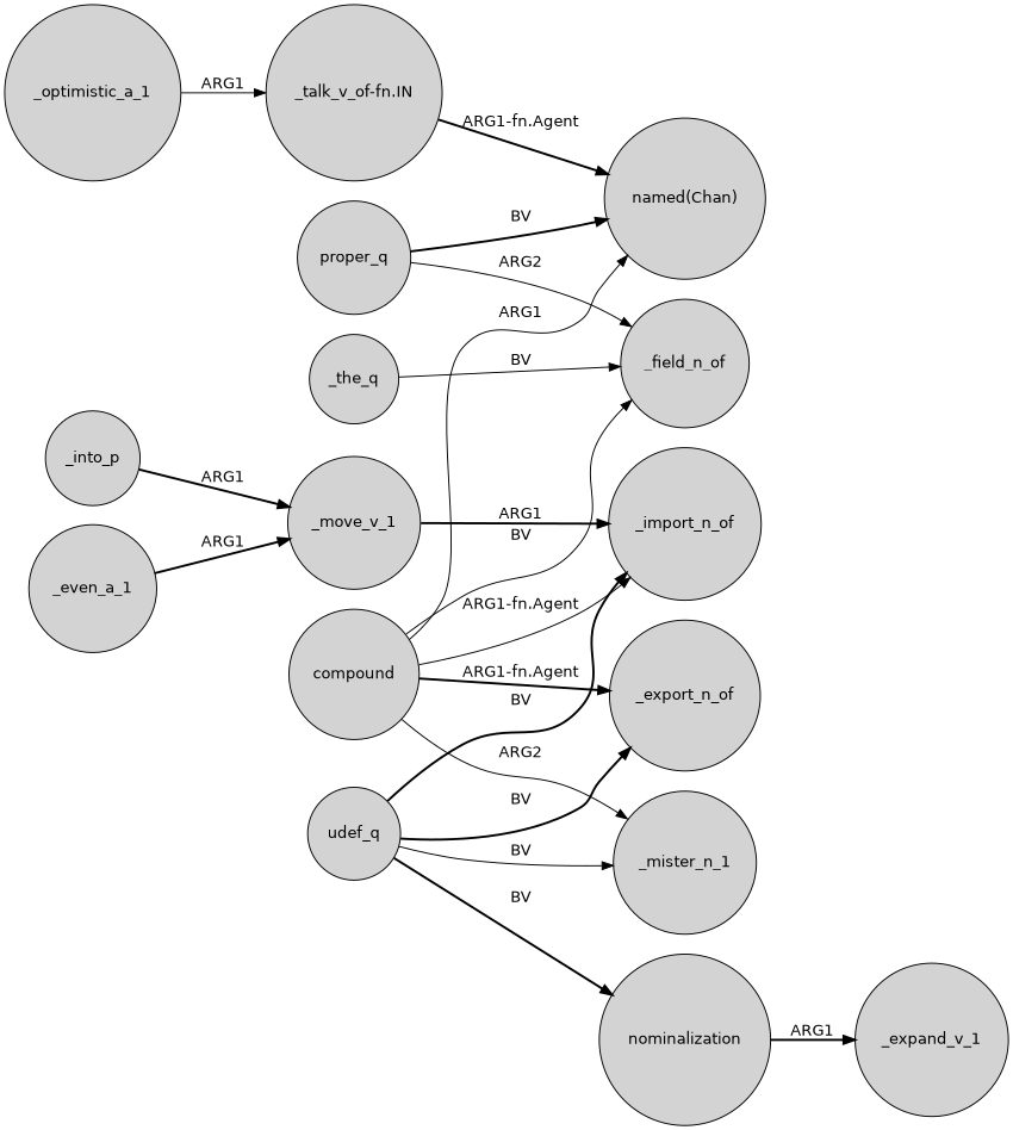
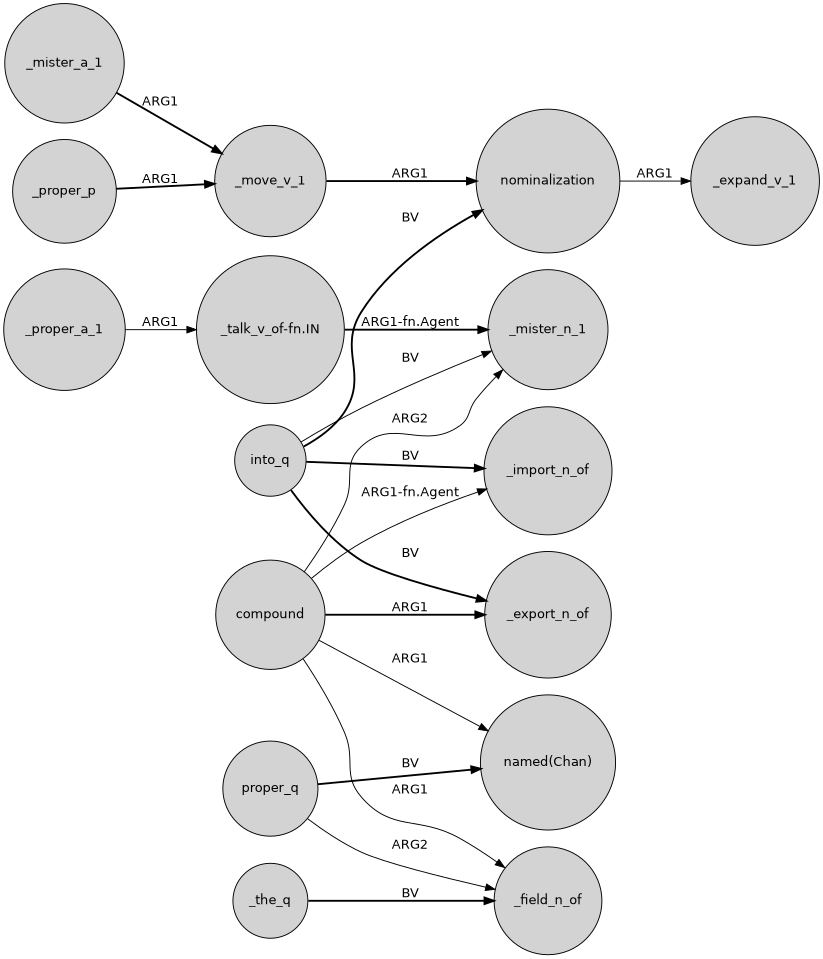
  digraph {
    fontname="DejaVu Sans"
    rankdir=LR
    node [fontname="DejaVu Sans" shape=circle style=filled]
    edge [fontname="DejaVu Sans" style=bold]
-   _even_a_1
+   _even_a_1 [label=_mister_a_1]
    _move_v_1
    nominalization
    _expand_v_1
    proper_q
    "named(Chan)"
    _field_n_of
    compound
    _mister_n_1
    _import_n_of
    _export_n_of
-   udef_q
-   _into_p
+   udef_q [label=into_q]
+   _into_p [label=_proper_p]
    _the_q
    "_talk_v_of-fn.IN"
-   _optimistic_a_1
+   _optimistic_a_1 [label=_proper_a_1]
    _even_a_1 -> _move_v_1 [label=ARG1]
-   _move_v_1 -> _import_n_of [label=ARG1]
-   nominalization -> _expand_v_1 [label=ARG1]
+   _move_v_1 -> nominalization [label=ARG1]
+   nominalization -> _expand_v_1 [label=ARG1 style=solid]
    proper_q -> "named(Chan)" [label=BV]
    proper_q -> _field_n_of [label=ARG2 style=solid]
    compound -> "named(Chan)" [label=ARG1 style=solid]
-   compound -> _field_n_of [label=BV style=solid]
+   compound -> _field_n_of [label=ARG1 style=solid]
    compound -> _mister_n_1 [label=ARG2 style=solid]
    compound -> _import_n_of [label="ARG1-fn.Agent" style=solid]
-   compound -> _export_n_of [label="ARG1-fn.Agent"]
+   compound -> _export_n_of [label=ARG1]
    udef_q -> nominalization [label=BV]
    udef_q -> _mister_n_1 [label=BV style=solid]
    udef_q -> _import_n_of [label=BV]
    udef_q -> _export_n_of [label=BV]
    _into_p -> _move_v_1 [label=ARG1]
-   _the_q -> _field_n_of [label=BV style=solid]
-   "_talk_v_of-fn.IN" -> "named(Chan)" [label="ARG1-fn.Agent"]
+   _the_q -> _field_n_of [label=BV]
+   "_talk_v_of-fn.IN" -> _mister_n_1 [label="ARG1-fn.Agent"]
    _optimistic_a_1 -> "_talk_v_of-fn.IN" [label=ARG1 style=solid]
  }
